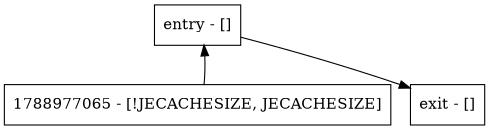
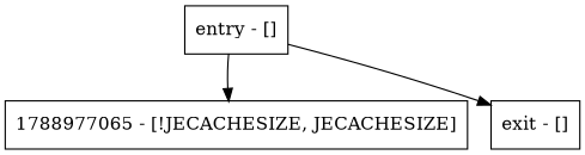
  digraph {
    node [shape=record]
    n1 [label="entry - []"]
    n2 [label="1788977065 - [!JECACHESIZE, JECACHESIZE]"]
    n3 [label="exit - []"]
-   n2 -> n1
+   n1 -> n2
    n1 -> n3
  }
